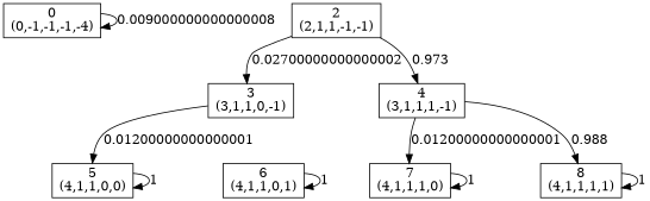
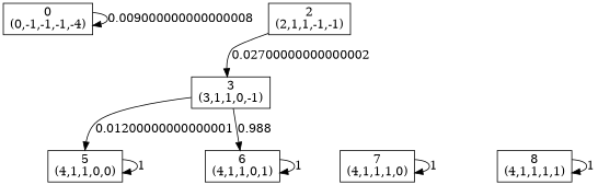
  digraph {
    node [shape=box]
    n1 [label="0\n(0,-1,-1,-1,-4)"]
    n2 [label="2\n(2,1,1,-1,-1)"]
    n3 [label="3\n(3,1,1,0,-1)"]
-   n4 [label="4\n(3,1,1,1,-1)"]
    n5 [label="5\n(4,1,1,0,0)"]
    n6 [label="6\n(4,1,1,0,1)"]
    n7 [label="7\n(4,1,1,1,0)"]
    n8 [label="8\n(4,1,1,1,1)"]
    n1 -> n1 [label=0.009000000000000008]
    n2 -> n3 [label=0.02700000000000002]
-   n2 -> n4 [label=0.973]
    n3 -> n5 [label=0.01200000000000001]
-   n4 -> n7 [label=0.01200000000000001]
-   n4 -> n8 [label=0.988]
+   n3 -> n6 [label=0.988]
    n5 -> n5 [label=1]
    n6 -> n6 [label=1]
    n7 -> n7 [label=1]
    n8 -> n8 [label=1]
  }
